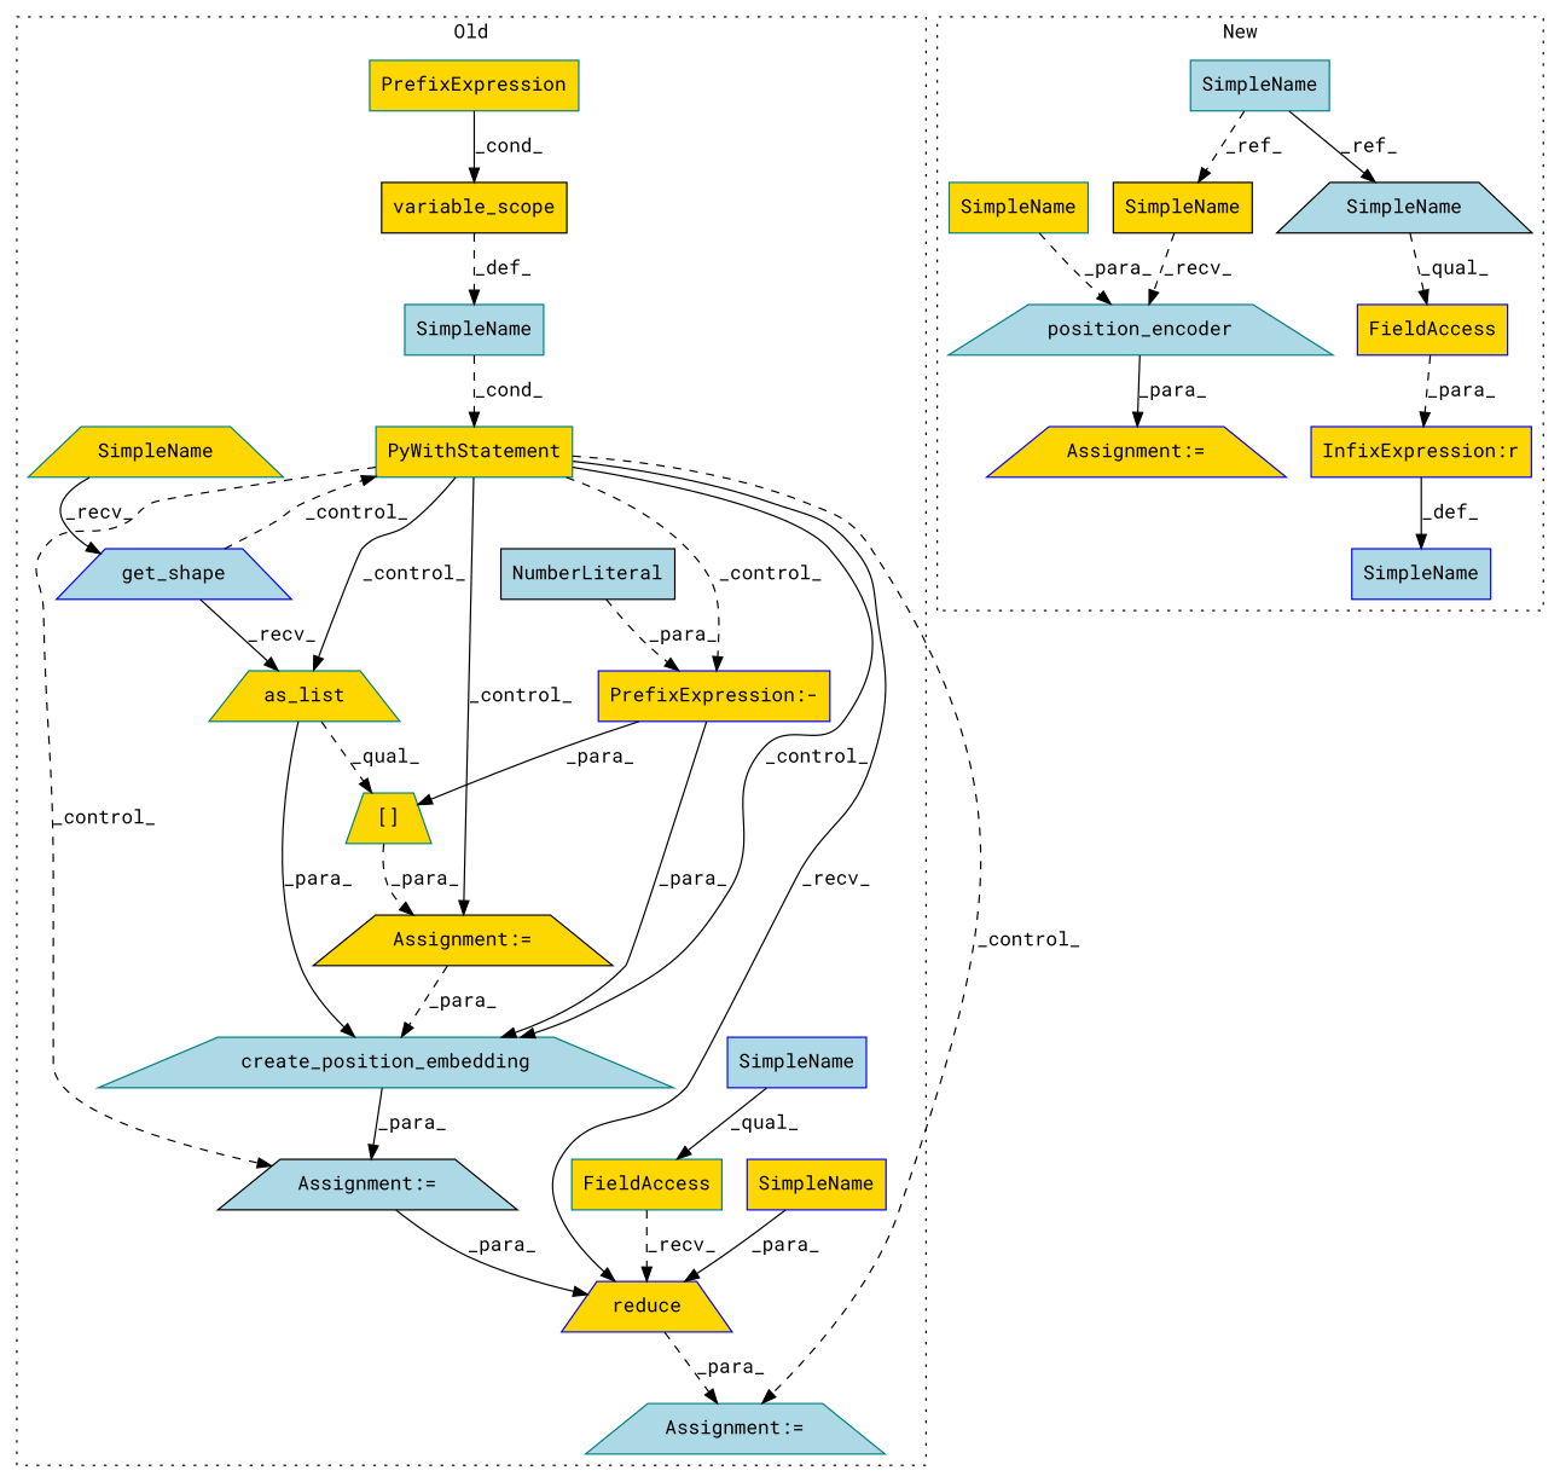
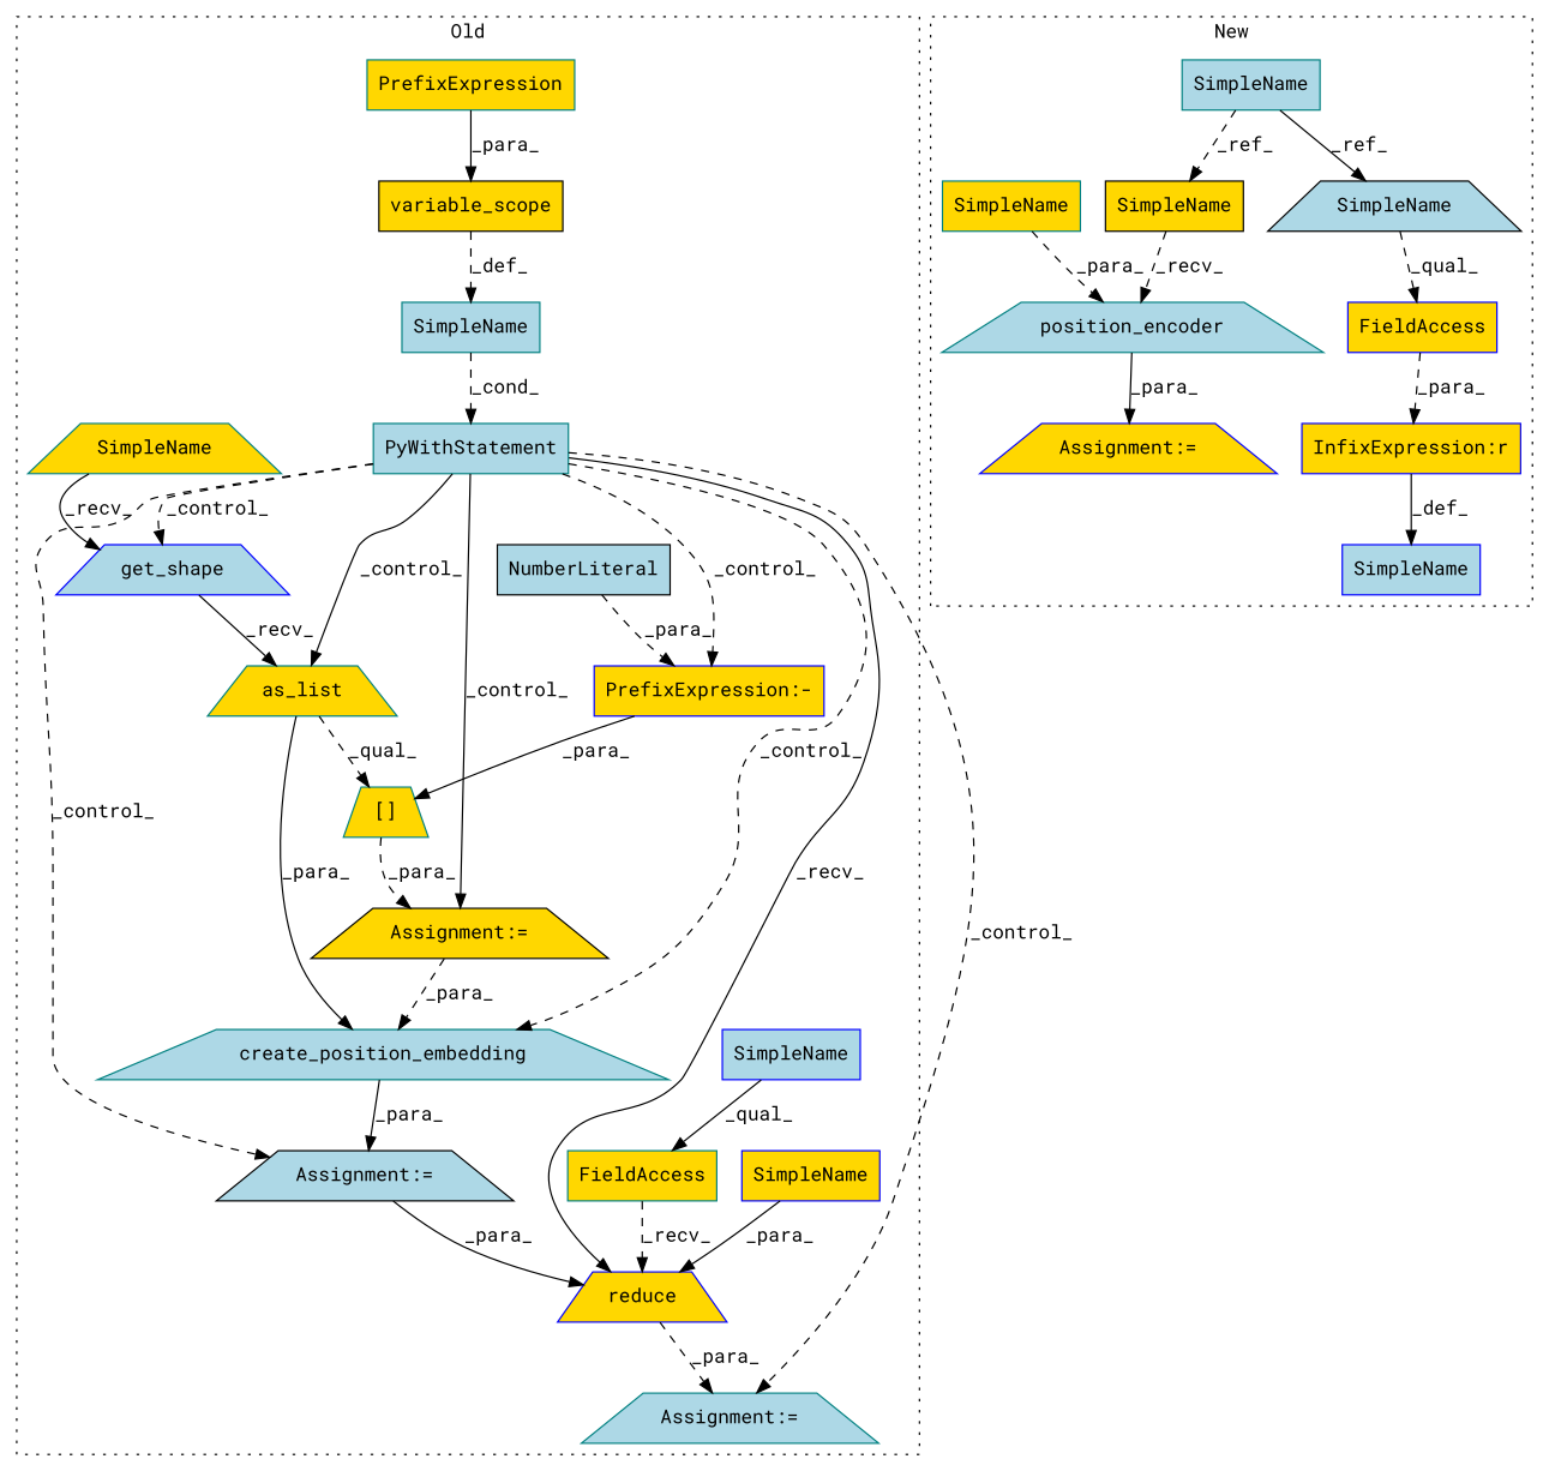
  digraph {
    fontname="Roboto Mono"
    node [a=42 color=teal fillcolor=gold fontname="Roboto Mono" l=1 shape=box style=filled]
    edge [fontname="Roboto Mono" style=dashed]
    n1 [a=32 color=black l="15,1" label=variable_scope s="936,971"]
-   n2 [a=104 l="10,2" label=PyWithStatement s="915,972"]
+   n2 [a=104 fillcolor=lightblue l="10,2" label=PyWithStatement s="915,972"]
    n3 [a=7 color=black label="Assignment:=" s=991 shape=trapezium]
    n4 [fillcolor=lightblue label=SimpleName l=""]
    n5 [a=7 fillcolor=lightblue label="Assignment:=" s=1121 shape=trapezium]
    n6 [a=32 fillcolor=lightblue l="26,1" label=create_position_embedding s="1051,1106" shape=trapezium]
    n7 [a=32 color=blue l="7,1" label=reduce s="1153,1185" shape=trapezium]
    n8 [a=2 l="29,1" label="[]" s="992,1023" shape=trapezium]
    n9 [a=22 l=30 label=FieldAccess s=1122]
    n10 [a=32 color=blue fillcolor=lightblue l=11 label=get_shape s=999 shape=trapezium]
    n11 [a=32 l=9 label=as_list s=1011 shape=trapezium]
    n12 [a=45 l=20 label=PrefixExpression s=951]
    n13 [a=38 color=blue label="PrefixExpression:-" s=1021]
    n14 [a=34 color=black fillcolor=lightblue label=NumberLiteral s=1022]
    n15 [a=7 color=black fillcolor=lightblue label="Assignment:=" s=1050 shape=trapezium]
    n16 [color=blue l=6 label=SimpleName s=1160]
    n17 [l=6 label=SimpleName s=992 shape=trapezium]
    n18 [color=blue fillcolor=lightblue l=4 label=SimpleName s=1122]
    n19 [a=27 color=blue l=4 label="InfixExpression:r" s=851]
    n20 [a=22 color=blue l=21 label=FieldAccess s=830]
    n21 [color=blue fillcolor=lightblue label=SimpleName l=""]
    n22 [a=7 color=blue label="Assignment:=" s=875 shape=trapezium]
    n23 [a=32 fillcolor=lightblue l="17,1" label=position_encoder s="881,920" shape=trapezium]
    n24 [fillcolor=lightblue l=4 label=SimpleName s=651]
    n25 [color=black l=4 label=SimpleName s=876]
    n26 [color=black fillcolor=lightblue l=4 label=SimpleName s=830 shape=trapezium]
    n27 [l=6 label=SimpleName s=898]
    subgraph cluster_1 {
      label=Old
      style=dotted
      n1
      n2
      n3
      n4
      n5
      n6
      n7
      n8
      n9
      n10
      n11
      n12
      n13
      n14
      n15
      n16
      n17
      n18
    }
    subgraph cluster_2 {
      label=New
      style=dotted
      n19
      n20
      n21
      n22
      n23
      n24
      n25
      n26
      n27
    }
    n1 -> n4 [label=_def_]
    n2 -> n3 [label=_control_ style=solid]
    n2 -> n5 [label=_control_]
-   n2 -> n6 [label=_control_ style=solid]
+   n2 -> n6 [label=_control_]
    n2 -> n7 [label=_recv_ style=solid]
-   n10 -> n2 [label=_control_]
+   n2 -> n10 [label=_control_]
    n2 -> n11 [label=_control_ style=solid]
    n2 -> n13 [label=_control_]
    n2 -> n15 [label=_control_]
    n3 -> n6 [label=_para_]
    n4 -> n2 [label=_cond_]
    n6 -> n15 [label=_para_ style=solid]
    n7 -> n5 [label=_para_]
    n8 -> n3 [label=_para_]
    n9 -> n7 [label=_recv_]
    n10 -> n11 [label=_recv_ style=solid]
    n11 -> n6 [label=_para_ style=solid]
    n11 -> n8 [label=_qual_]
-   n12 -> n1 [label=_cond_ style=solid]
-   n13 -> n6 [label=_para_ style=solid]
+   n12 -> n1 [label=_para_ style=solid]
    n13 -> n8 [label=_para_ style=solid]
    n14 -> n13 [label=_para_]
    n15 -> n7 [label=_para_ style=solid]
    n16 -> n7 [label=_para_ style=solid]
    n17 -> n10 [label=_recv_ style=solid]
    n18 -> n9 [label=_qual_ style=solid]
    n19 -> n21 [label=_def_ style=solid]
    n20 -> n19 [label=_para_]
    n23 -> n22 [label=_para_ style=solid]
    n24 -> n25 [label=_ref_]
    n24 -> n26 [label=_ref_ style=solid]
    n25 -> n23 [label=_recv_]
    n26 -> n20 [label=_qual_]
    n27 -> n23 [label=_para_]
  }
